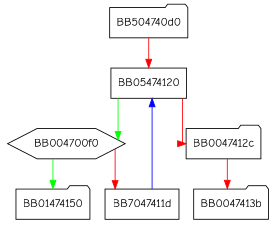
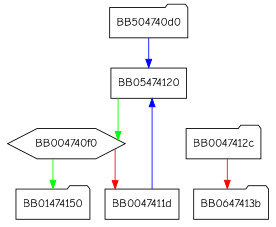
  digraph {
    fontname="Comic Neue"
    splines=ortho
    node [fontname="Comic Neue" shape=folder]
    edge [color=red fontname="Comic Neue"]
    n1 [label=BB504740d0]
    n2 [label=BB05474120 shape=box]
-   BB004740f0 [shape=hexagon label=BB004700f0]
+   BB004740f0 [shape=hexagon]
    BB0047412c
    n5 [label=BB01474150]
-   BB0047411d [shape=box label=BB7047411d]
-   BB0047413b
-   n1 -> n2
+   BB0047411d [shape=box]
+   BB0047413b [label=BB0647413b]
+   n1 -> n2 [color=blue]
    n2 -> BB004740f0 [color=green]
-   n2 -> BB0047412c
    BB004740f0 -> n5 [color=green]
    BB004740f0 -> BB0047411d
    BB0047412c -> BB0047413b
    BB0047411d -> n2 [color=blue]
  }
